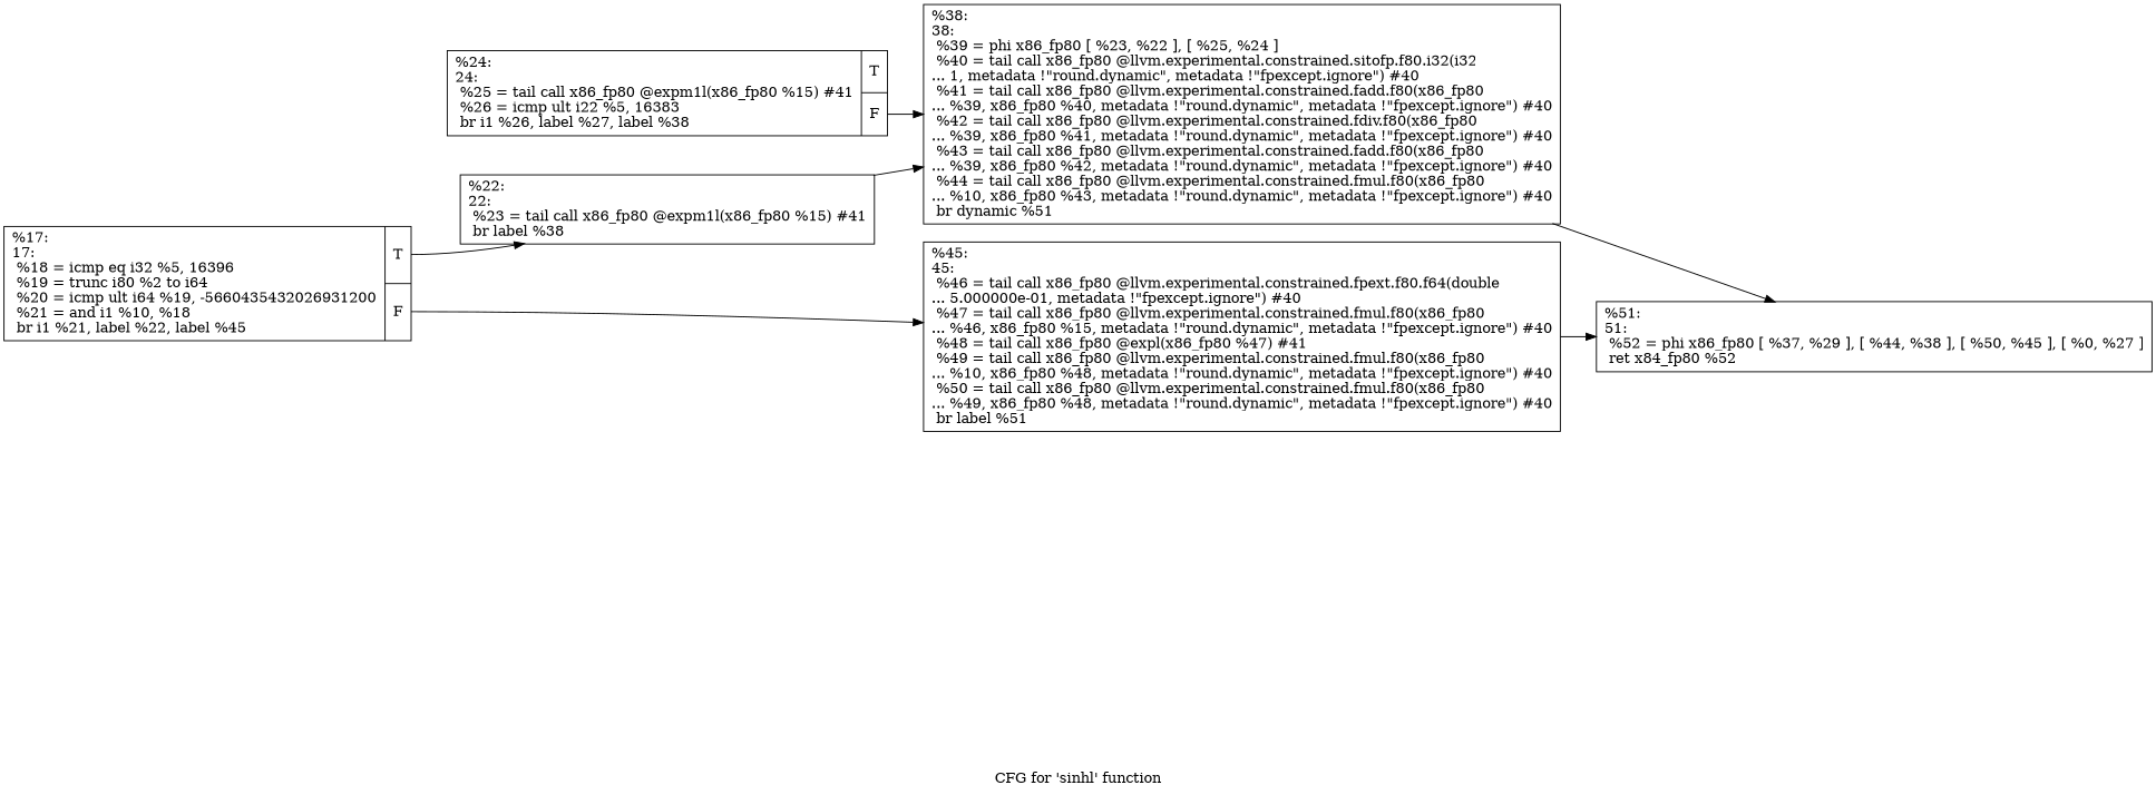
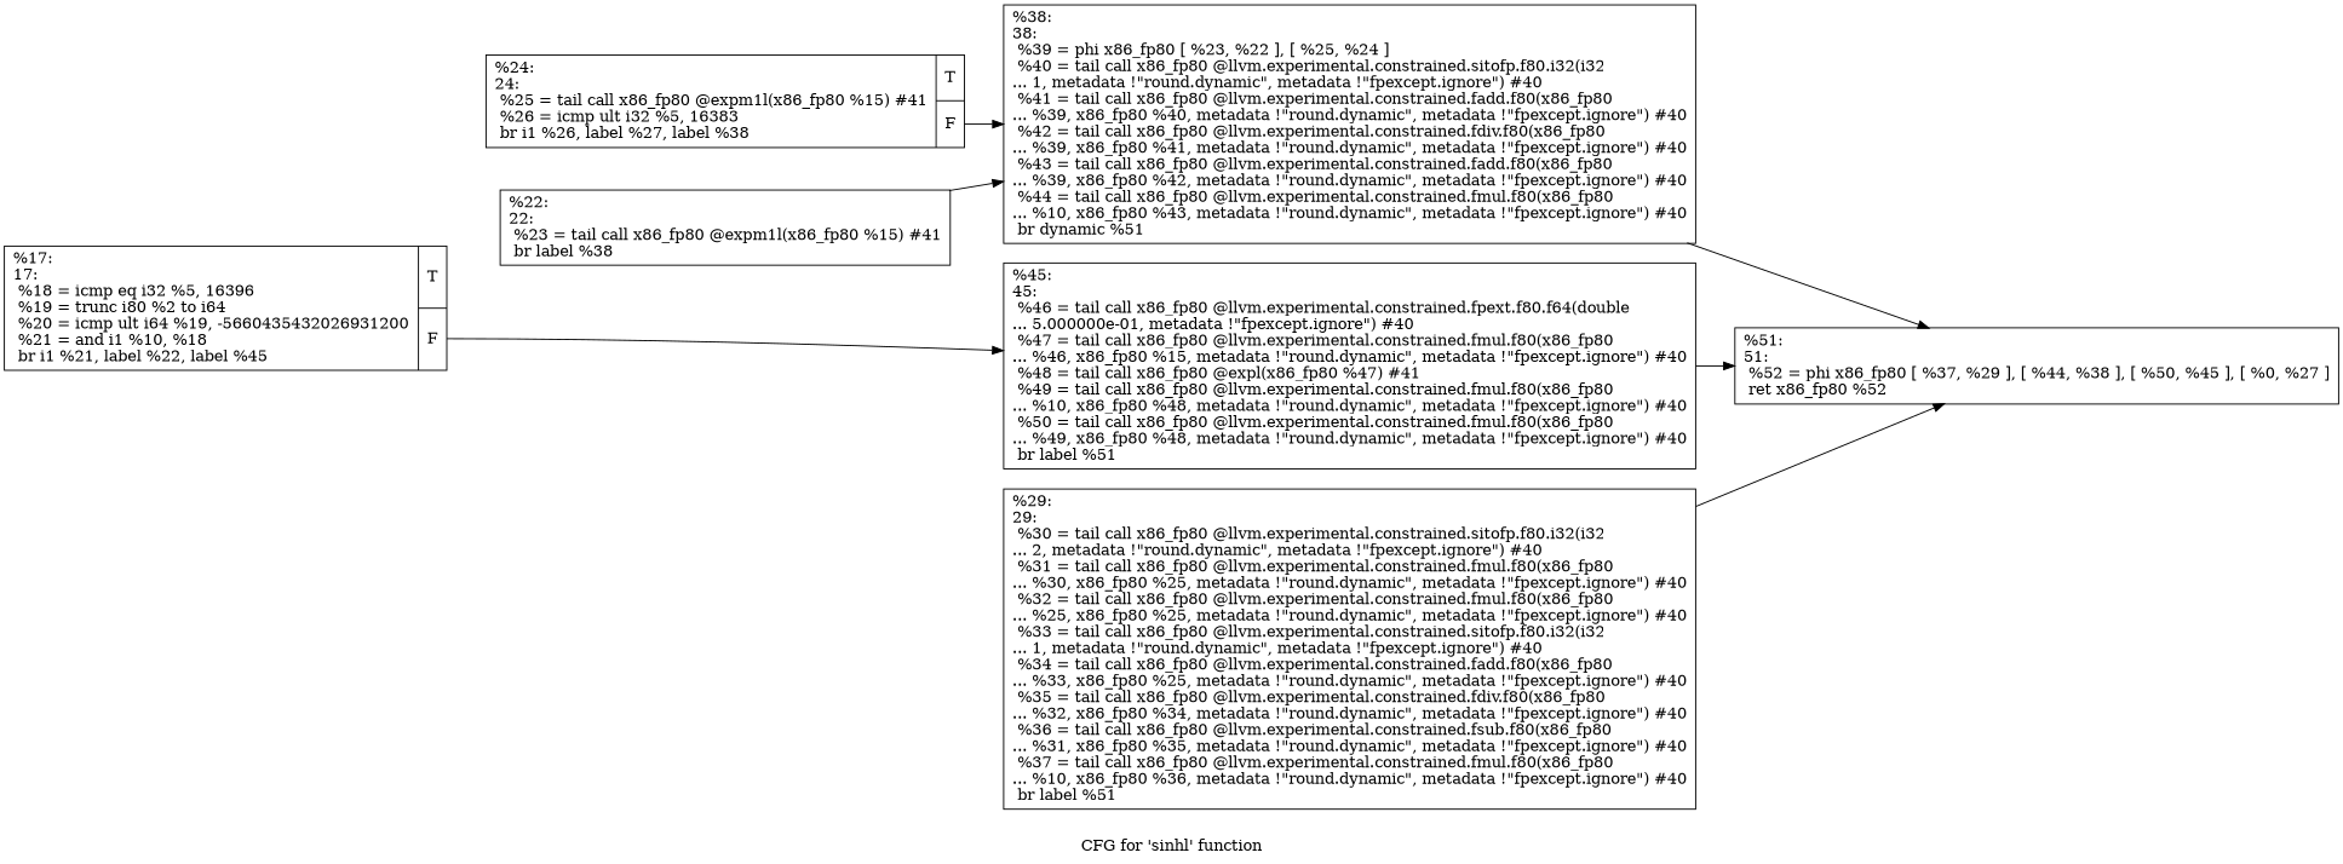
  digraph {
    label="CFG for 'sinhl' function"
    rankdir=LR
    node [shape=record]
-   n1 [label="{%24:\l24:                                               \l  %25 = tail call x86_fp80 @expm1l(x86_fp80 %15) #41\l  %26 = icmp ult i22 %5, 16383\l  br i1 %26, label %27, label %38\l|{<s0>T|<s1>F}}"]
+   n1 [label="{%24:\l24:                                               \l  %25 = tail call x86_fp80 @expm1l(x86_fp80 %15) #41\l  %26 = icmp ult i32 %5, 16383\l  br i1 %26, label %27, label %38\l|{<s0>T|<s1>F}}"]
    n2 [label="{%38:\l38:                                               \l  %39 = phi x86_fp80 [ %23, %22 ], [ %25, %24 ]\l  %40 = tail call x86_fp80 @llvm.experimental.constrained.sitofp.f80.i32(i32\l... 1, metadata !\"round.dynamic\", metadata !\"fpexcept.ignore\") #40\l  %41 = tail call x86_fp80 @llvm.experimental.constrained.fadd.f80(x86_fp80\l... %39, x86_fp80 %40, metadata !\"round.dynamic\", metadata !\"fpexcept.ignore\") #40\l  %42 = tail call x86_fp80 @llvm.experimental.constrained.fdiv.f80(x86_fp80\l... %39, x86_fp80 %41, metadata !\"round.dynamic\", metadata !\"fpexcept.ignore\") #40\l  %43 = tail call x86_fp80 @llvm.experimental.constrained.fadd.f80(x86_fp80\l... %39, x86_fp80 %42, metadata !\"round.dynamic\", metadata !\"fpexcept.ignore\") #40\l  %44 = tail call x86_fp80 @llvm.experimental.constrained.fmul.f80(x86_fp80\l... %10, x86_fp80 %43, metadata !\"round.dynamic\", metadata !\"fpexcept.ignore\") #40\l  br dynamic %51\l}"]
    n3 [label="{%17:\l17:                                               \l  %18 = icmp eq i32 %5, 16396\l  %19 = trunc i80 %2 to i64\l  %20 = icmp ult i64 %19, -5660435432026931200\l  %21 = and i1 %10, %18\l  br i1 %21, label %22, label %45\l|{<s0>T|<s1>F}}"]
    n4 [label="{%22:\l22:                                               \l  %23 = tail call x86_fp80 @expm1l(x86_fp80 %15) #41\l  br label %38\l}"]
    n5 [label="{%45:\l45:                                               \l  %46 = tail call x86_fp80 @llvm.experimental.constrained.fpext.f80.f64(double\l... 5.000000e-01, metadata !\"fpexcept.ignore\") #40\l  %47 = tail call x86_fp80 @llvm.experimental.constrained.fmul.f80(x86_fp80\l... %46, x86_fp80 %15, metadata !\"round.dynamic\", metadata !\"fpexcept.ignore\") #40\l  %48 = tail call x86_fp80 @expl(x86_fp80 %47) #41\l  %49 = tail call x86_fp80 @llvm.experimental.constrained.fmul.f80(x86_fp80\l... %10, x86_fp80 %48, metadata !\"round.dynamic\", metadata !\"fpexcept.ignore\") #40\l  %50 = tail call x86_fp80 @llvm.experimental.constrained.fmul.f80(x86_fp80\l... %49, x86_fp80 %48, metadata !\"round.dynamic\", metadata !\"fpexcept.ignore\") #40\l  br label %51\l}"]
-   n6 [label="{%51:\l51:                                               \l  %52 = phi x86_fp80 [ %37, %29 ], [ %44, %38 ], [ %50, %45 ], [ %0, %27 ]\l  ret x84_fp80 %52\l}"]
+   n6 [label="{%51:\l51:                                               \l  %52 = phi x86_fp80 [ %37, %29 ], [ %44, %38 ], [ %50, %45 ], [ %0, %27 ]\l  ret x86_fp80 %52\l}"]
+   n7 [label="{%29:\l29:                                               \l  %30 = tail call x86_fp80 @llvm.experimental.constrained.sitofp.f80.i32(i32\l... 2, metadata !\"round.dynamic\", metadata !\"fpexcept.ignore\") #40\l  %31 = tail call x86_fp80 @llvm.experimental.constrained.fmul.f80(x86_fp80\l... %30, x86_fp80 %25, metadata !\"round.dynamic\", metadata !\"fpexcept.ignore\") #40\l  %32 = tail call x86_fp80 @llvm.experimental.constrained.fmul.f80(x86_fp80\l... %25, x86_fp80 %25, metadata !\"round.dynamic\", metadata !\"fpexcept.ignore\") #40\l  %33 = tail call x86_fp80 @llvm.experimental.constrained.sitofp.f80.i32(i32\l... 1, metadata !\"round.dynamic\", metadata !\"fpexcept.ignore\") #40\l  %34 = tail call x86_fp80 @llvm.experimental.constrained.fadd.f80(x86_fp80\l... %33, x86_fp80 %25, metadata !\"round.dynamic\", metadata !\"fpexcept.ignore\") #40\l  %35 = tail call x86_fp80 @llvm.experimental.constrained.fdiv.f80(x86_fp80\l... %32, x86_fp80 %34, metadata !\"round.dynamic\", metadata !\"fpexcept.ignore\") #40\l  %36 = tail call x86_fp80 @llvm.experimental.constrained.fsub.f80(x86_fp80\l... %31, x86_fp80 %35, metadata !\"round.dynamic\", metadata !\"fpexcept.ignore\") #40\l  %37 = tail call x86_fp80 @llvm.experimental.constrained.fmul.f80(x86_fp80\l... %10, x86_fp80 %36, metadata !\"round.dynamic\", metadata !\"fpexcept.ignore\") #40\l  br label %51\l}"]
    n1 -> n2 [tailport=s1]
    n2 -> n6
-   n3 -> n4 [tailport=s0]
    n3 -> n5 [tailport=s1]
    n4 -> n2
    n5 -> n6
+   n7 -> n6
  }
